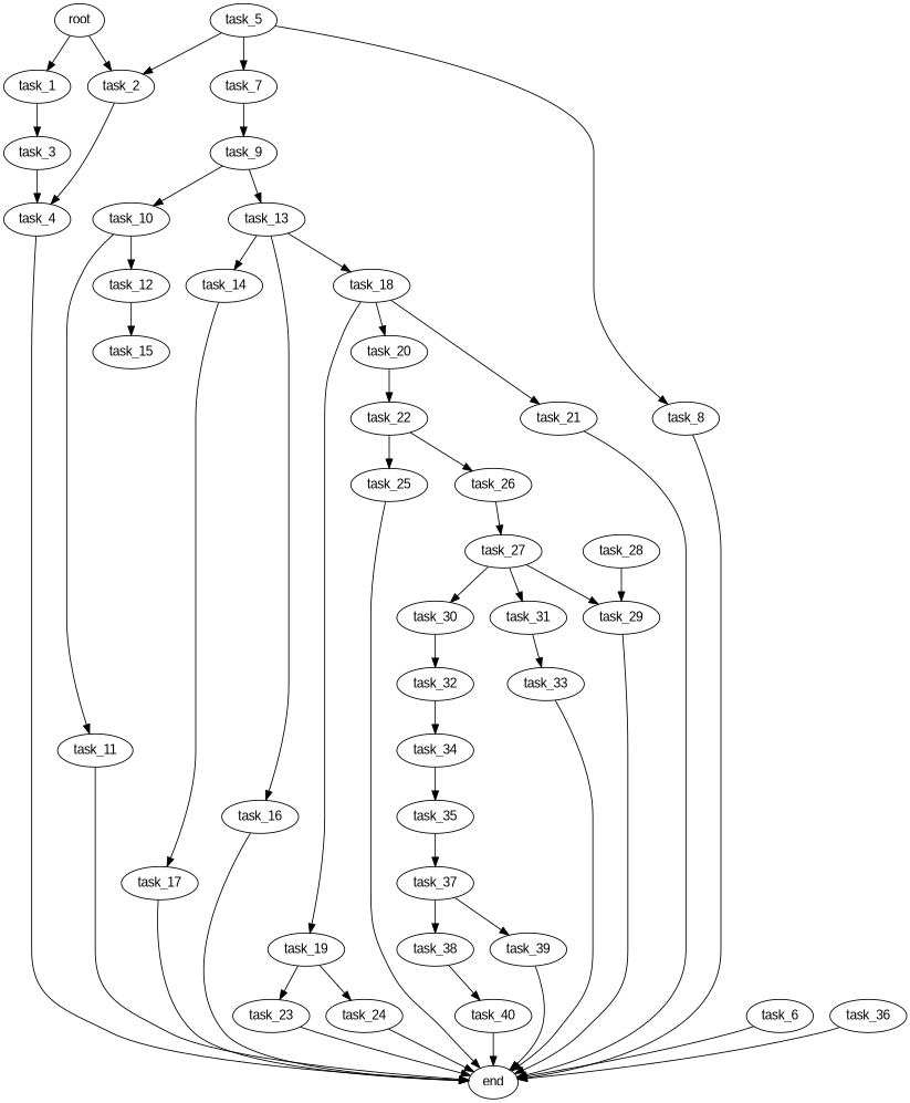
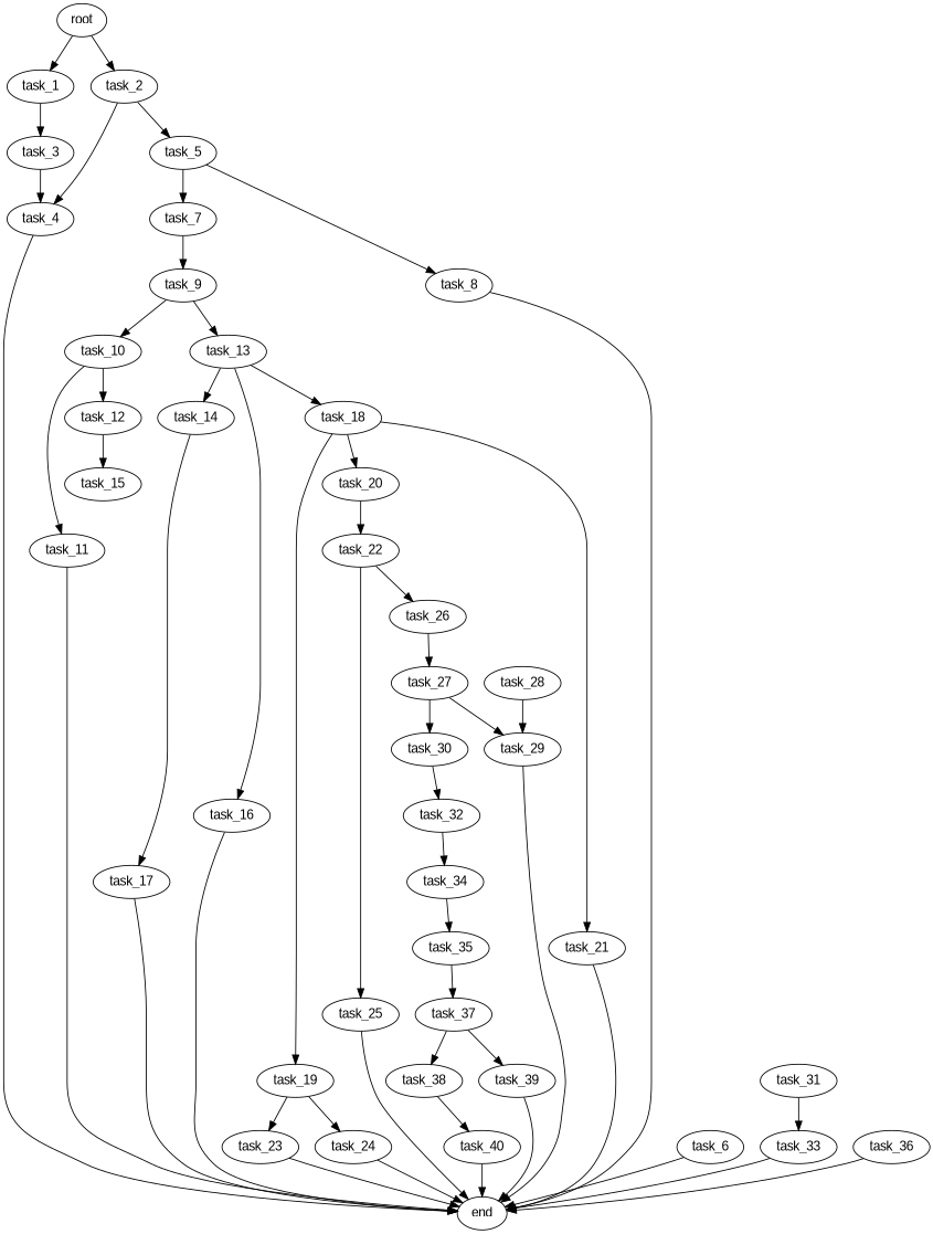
  digraph {
    fontname="Liberation Sans"
    node [fontname="Liberation Sans"]
    edge [fontname="Liberation Sans"]
    root
    task_1
    task_2
    task_3
    task_4
    task_5
    end
    task_7
    task_8
    task_6
    task_9
    task_10
    task_13
    task_11
    task_12
    task_14
    task_16
    task_18
    task_15
    task_17
    task_19
    task_20
    task_21
    task_23
    task_24
    task_22
    task_25
    task_26
    task_27
    task_30
    task_31
    task_29
    task_28
    task_32
    task_33
    task_34
    task_35
    task_37
    task_36
    task_38
    task_39
    task_40
    root -> task_1
    root -> task_2
    task_1 -> task_3
    task_2 -> task_4
-   task_5 -> task_2
+   task_2 -> task_5
    task_3 -> task_4
    task_4 -> end
    task_5 -> task_7
    task_5 -> task_8
    task_7 -> task_9
    task_8 -> end
    task_6 -> end
    task_9 -> task_10
    task_9 -> task_13
    task_10 -> task_11
    task_10 -> task_12
    task_13 -> task_14
    task_13 -> task_16
    task_13 -> task_18
    task_11 -> end
    task_12 -> task_15
    task_14 -> task_17
    task_16 -> end
    task_18 -> task_19
    task_18 -> task_20
    task_18 -> task_21
    task_17 -> end
    task_19 -> task_23
    task_19 -> task_24
    task_20 -> task_22
    task_21 -> end
    task_23 -> end
    task_24 -> end
    task_22 -> task_25
    task_22 -> task_26
    task_25 -> end
    task_26 -> task_27
    task_27 -> task_30
-   task_27 -> task_31
    task_27 -> task_29
    task_30 -> task_32
    task_31 -> task_33
    task_29 -> end
    task_28 -> task_29
    task_32 -> task_34
    task_33 -> end
    task_34 -> task_35
    task_35 -> task_37
    task_37 -> task_38
    task_37 -> task_39
    task_36 -> end
    task_38 -> task_40
    task_39 -> end
    task_40 -> end
  }
